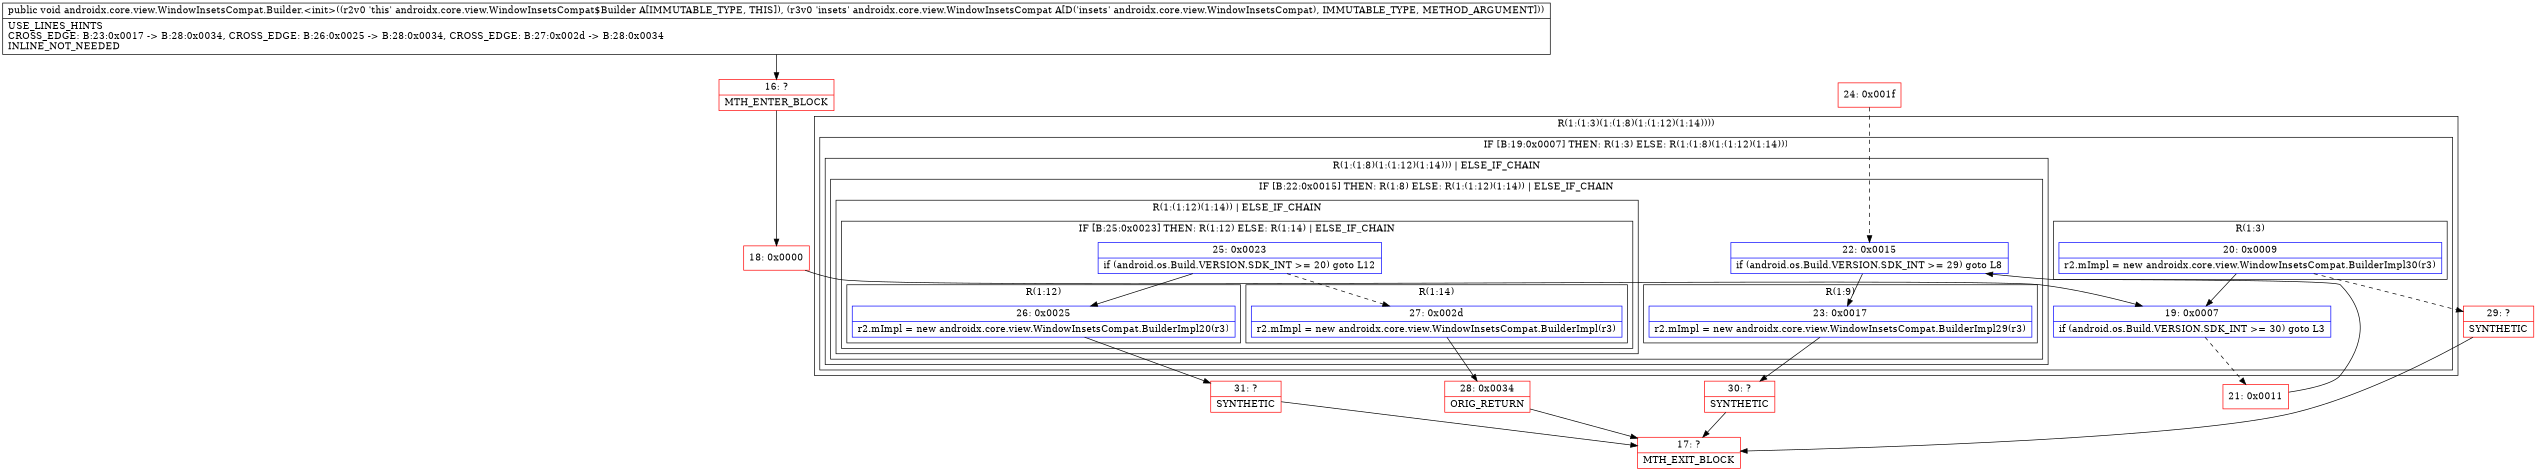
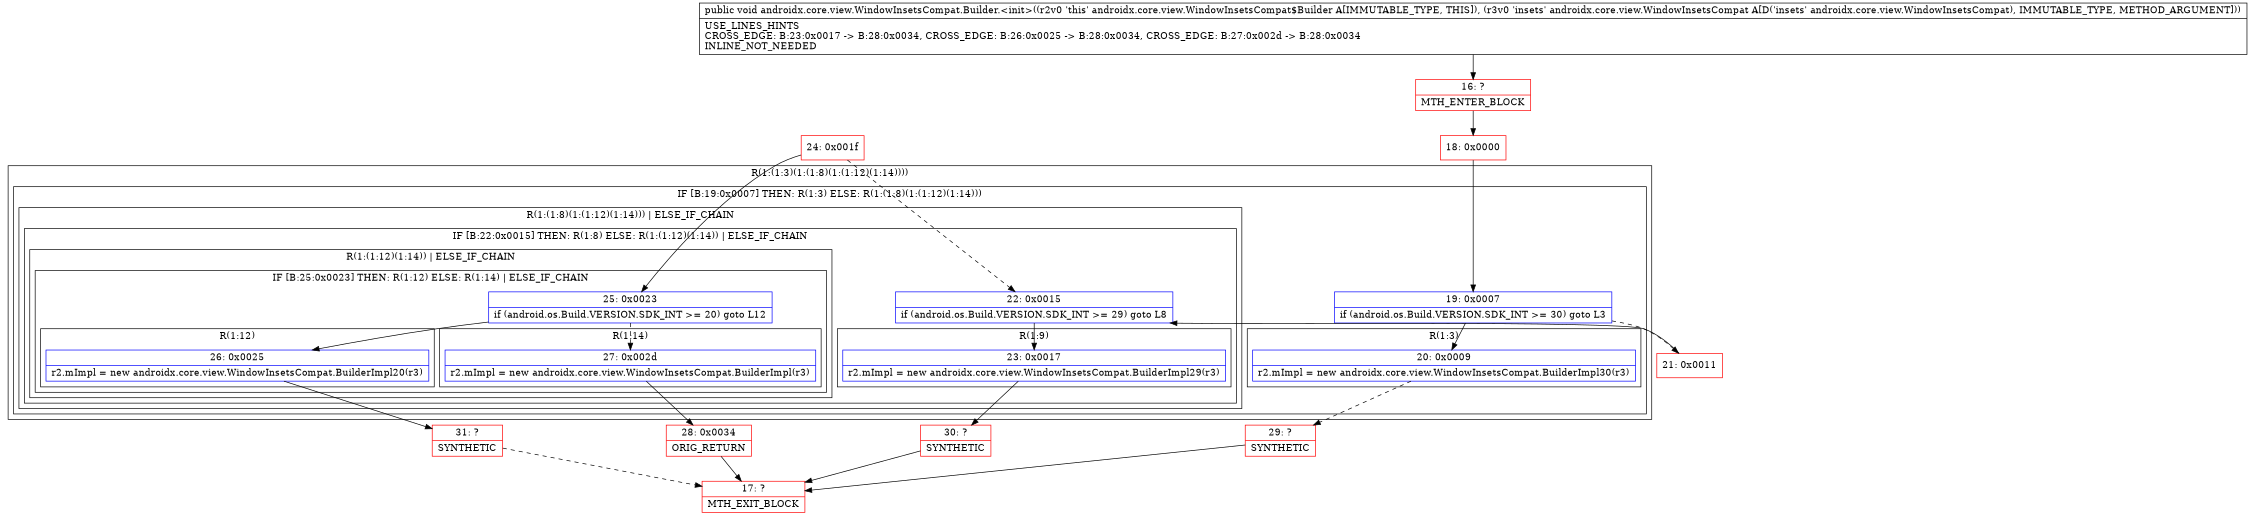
  digraph {
    node [color=red shape=record]
    n1 [color=blue label="{20\:\ 0x0009|r2.mImpl = new androidx.core.view.WindowInsetsCompat.BuilderImpl30(r3)\l}"]
    n2 [color=blue label="{23\:\ 0x0017|r2.mImpl = new androidx.core.view.WindowInsetsCompat.BuilderImpl29(r3)\l}"]
    n3 [color=blue label="{26\:\ 0x0025|r2.mImpl = new androidx.core.view.WindowInsetsCompat.BuilderImpl20(r3)\l}"]
    n4 [color=blue label="{27\:\ 0x002d|r2.mImpl = new androidx.core.view.WindowInsetsCompat.BuilderImpl(r3)\l}"]
    n5 [color=blue label="{25\:\ 0x0023|if (android.os.Build.VERSION.SDK_INT \>= 20) goto L12\l}"]
    n6 [color=blue label="{22\:\ 0x0015|if (android.os.Build.VERSION.SDK_INT \>= 29) goto L8\l}"]
    n7 [color=blue label="{19\:\ 0x0007|if (android.os.Build.VERSION.SDK_INT \>= 30) goto L3\l}"]
    n8 [label="{29\:\ ?|SYNTHETIC\l}"]
    n9 [label="{30\:\ ?|SYNTHETIC\l}"]
    n10 [label="{31\:\ ?|SYNTHETIC\l}"]
    n11 [label="{28\:\ 0x0034|ORIG_RETURN\l}"]
    n12 [label="{21\:\ 0x0011}"]
    n13 [label="{17\:\ ?|MTH_EXIT_BLOCK\l}"]
    n14 [label="{24\:\ 0x001f}"]
    n15 [label="{16\:\ ?|MTH_ENTER_BLOCK\l}"]
    n16 [label="{18\:\ 0x0000}"]
    n17 [label="{public void androidx.core.view.WindowInsetsCompat.Builder.\<init\>((r2v0 'this' androidx.core.view.WindowInsetsCompat$Builder A[IMMUTABLE_TYPE, THIS]), (r3v0 'insets' androidx.core.view.WindowInsetsCompat A[D('insets' androidx.core.view.WindowInsetsCompat), IMMUTABLE_TYPE, METHOD_ARGUMENT]))  | USE_LINES_HINTS\lCROSS_EDGE: B:23:0x0017 \-\> B:28:0x0034, CROSS_EDGE: B:26:0x0025 \-\> B:28:0x0034, CROSS_EDGE: B:27:0x002d \-\> B:28:0x0034\lINLINE_NOT_NEEDED\l}" color=""]
    subgraph cluster_1 {
      label="R(1:(1:3)(1:(1:8)(1:(1:12)(1:14))))"
      subgraph cluster_2 {
        label="IF [B:19:0x0007] THEN: R(1:3) ELSE: R(1:(1:8)(1:(1:12)(1:14)))"
        n7
        subgraph cluster_3 {
          label="R(1:3)"
          n1
        }
        subgraph cluster_4 {
          label="R(1:(1:8)(1:(1:12)(1:14))) | ELSE_IF_CHAIN\l"
          subgraph cluster_5 {
            label="IF [B:22:0x0015] THEN: R(1:8) ELSE: R(1:(1:12)(1:14)) | ELSE_IF_CHAIN\l"
            n6
            subgraph cluster_6 {
              label="R(1:9)"
              n2
            }
            subgraph cluster_7 {
              label="R(1:(1:12)(1:14)) | ELSE_IF_CHAIN\l"
              subgraph cluster_8 {
                label="IF [B:25:0x0023] THEN: R(1:12) ELSE: R(1:14) | ELSE_IF_CHAIN\l"
                n5
                subgraph cluster_9 {
                  label="R(1:12)"
                  n3
                }
                subgraph cluster_10 {
                  label="R(1:14)"
                  n4
                }
              }
            }
          }
        }
      }
    }
    n1 -> n8 [style=dashed]
    n2 -> n9
    n3 -> n10
    n4 -> n11
    n5 -> n3
    n5 -> n4 [style=dashed]
    n6 -> n2
-   n1 -> n7
+   n7 -> n1
    n7 -> n12 [style=dashed]
    n8 -> n13
    n9 -> n13
-   n10 -> n13
+   n10 -> n13 [style=dashed]
    n11 -> n13
    n12 -> n6
+   n14 -> n5
    n14 -> n6 [style=dashed]
    n15 -> n16
    n16 -> n7
    n17 -> n15
  }
